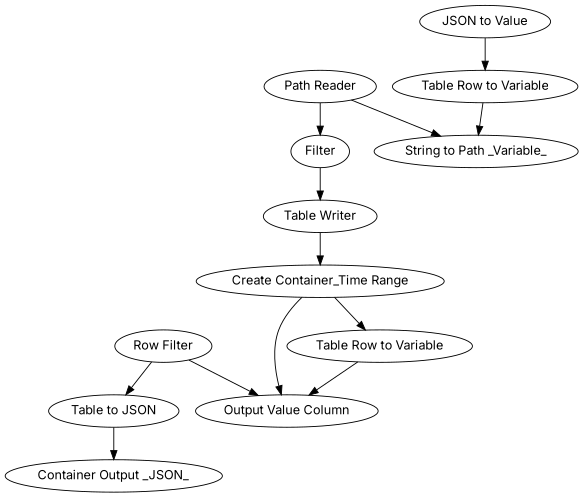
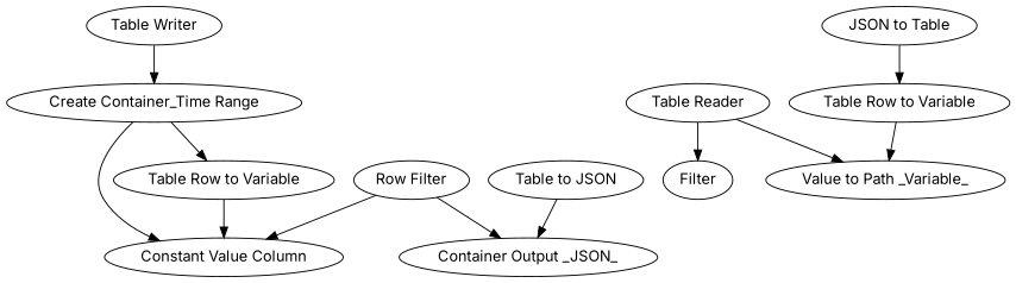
  digraph {
    fontname=Inter
    rankdir=TB
    node [fontname=Inter]
    edge [fontname=Inter]
    n1 [label="Row Filter"]
    n2 [label="Table to JSON"]
-   n3 [label="Output Value Column"]
+   n3 [label="Constant Value Column"]
    n4 [label="Container Output _JSON_"]
    n5 [label="Table Writer"]
    n6 [label="Create Container_Time Range"]
    n7 [label="Table Row to Variable"]
-   n8 [label="Path Reader"]
+   n8 [label="Table Reader"]
    n9 [label=Filter]
-   n10 [label="String to Path _Variable_"]
+   n10 [label="Value to Path _Variable_"]
    n11 [label="Table Row to Variable"]
-   n12 [label="JSON to Value"]
-   n1 -> n2
+   n12 [label="JSON to Table"]
+   n1 -> n4
    n1 -> n3
    n2 -> n4
    n5 -> n6
    n6 -> n3
    n6 -> n7
    n7 -> n3
    n8 -> n9
    n8 -> n10
-   n9 -> n5
    n11 -> n10
    n12 -> n11
  }
